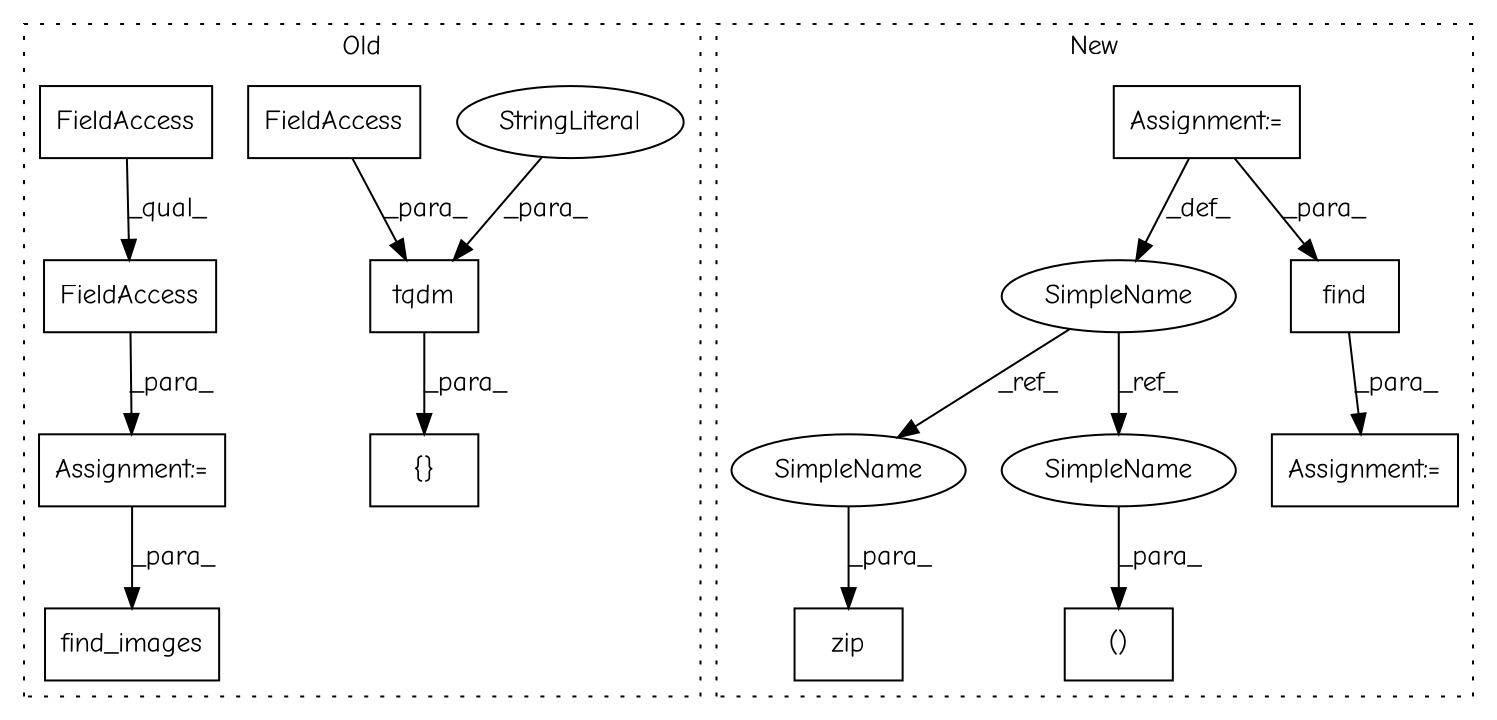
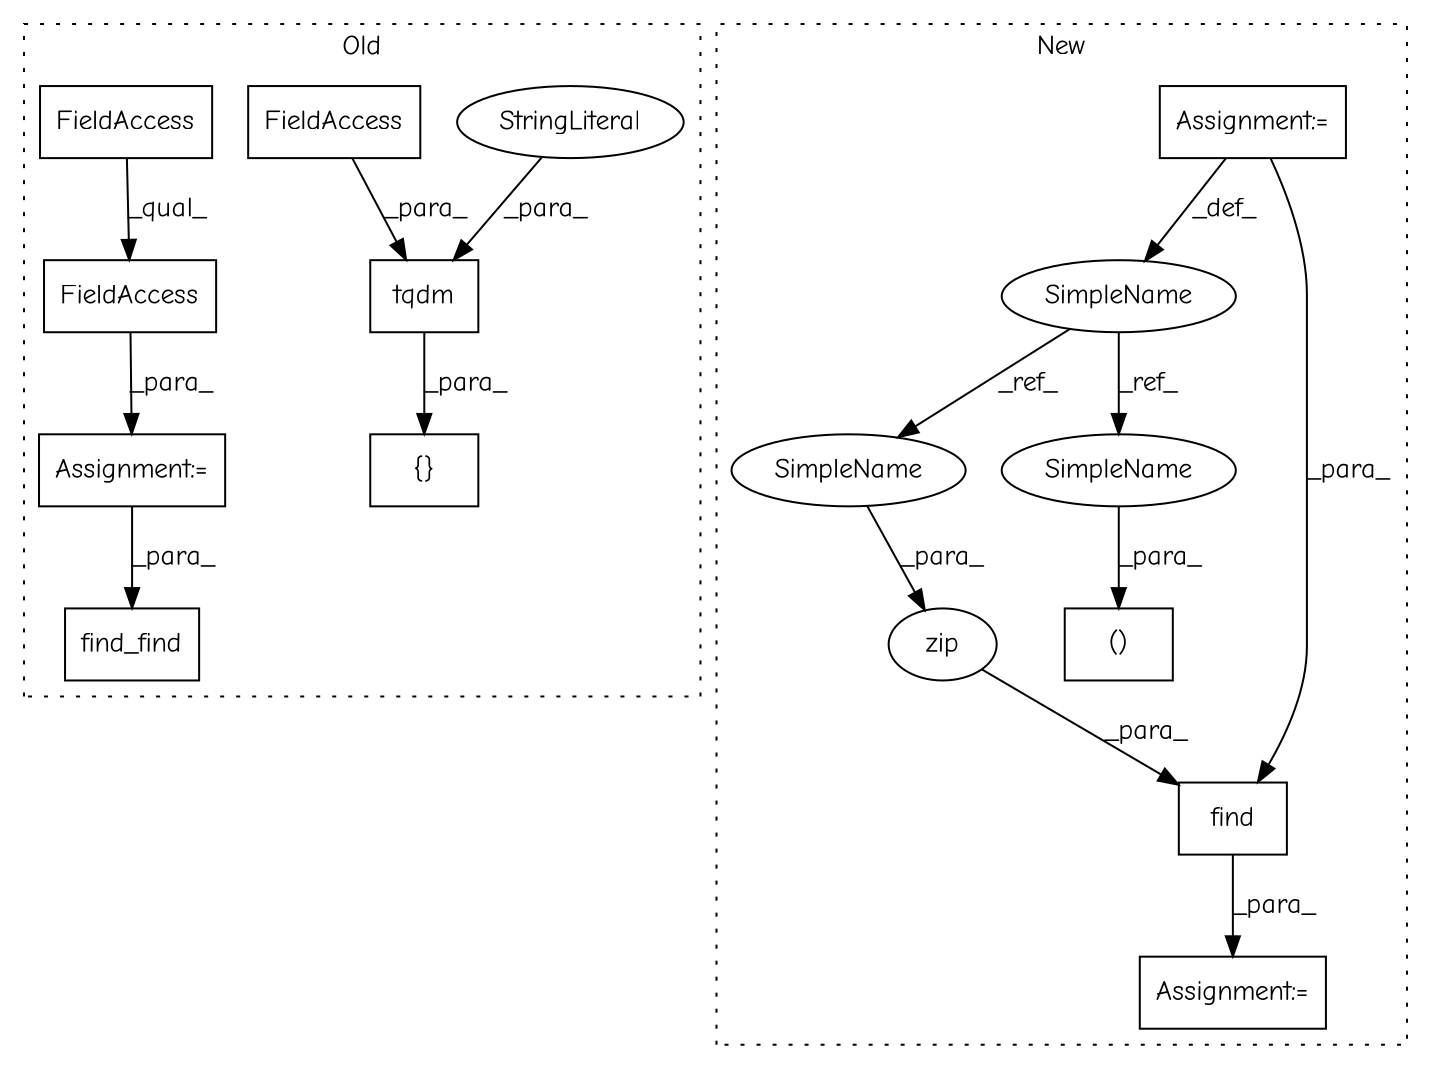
  digraph {
    fontname="Comic Neue"
    node [a=32 fontname="Comic Neue" l=13 s=10074 shape=box]
    edge [fontname="Comic Neue"]
    n1 [l="5,1" label=tqdm s="10356,10409"]
    n2 [a=45 l=9 label=StringLiteral s=10389 shape=ellipse]
    n3 [a=22 l=10 label=FieldAccess s=10399]
    n4 [a=7 l=1 label="Assignment:=" s=10073]
    n5 [a=22 l=19 label=FieldAccess]
    n6 [a=22 l=9 label=FieldAccess]
-   n7 [l="12,1" label=find_images s="10366,10387"]
+   n7 [l="12,1" label=find_find s="10366,10387"]
    n8 [a=4 l="1,1" label="{}" s="10186,10288"]
    n9 [a=106 l=36 label="()" s=11627]
    n10 [a=7 label="Assignment:=" s=11408]
    n11 [a=7 l=1 label="Assignment:=" s=12031]
    n12 [a=42 label=SimpleName s=11408 shape=ellipse]
-   n13 [l="4,1" label=zip s="12143,12178"]
+   n13 [l="4,1" label=zip s="12143,12178" shape=ellipse]
    n14 [l="14,-3" label=find s="12032,12194"]
    n15 [a=42 label=SimpleName s=12147 shape=ellipse]
    n16 [a=42 label=SimpleName s=11627 shape=ellipse]
    subgraph cluster_1 {
      label=Old
      style=dotted
      n1
      n2
      n3
      n4
      n5
      n6
      n7
      n8
    }
    subgraph cluster_2 {
      label=New
      style=dotted
      n9
      n10
      n11
      n12
      n13
      n14
      n15
      n16
    }
    n1 -> n8 [label=_para_]
    n2 -> n1 [label=_para_]
    n3 -> n1 [label=_para_]
    n4 -> n7 [label=_para_]
    n5 -> n4 [label=_para_]
    n6 -> n5 [label=_qual_]
    n10 -> n12 [label=_def_]
    n10 -> n14 [label=_para_]
    n12 -> n15 [label=_ref_]
    n12 -> n16 [label=_ref_]
+   n13 -> n14 [label=_para_]
    n14 -> n11 [label=_para_]
    n15 -> n13 [label=_para_]
    n16 -> n9 [label=_para_]
  }
